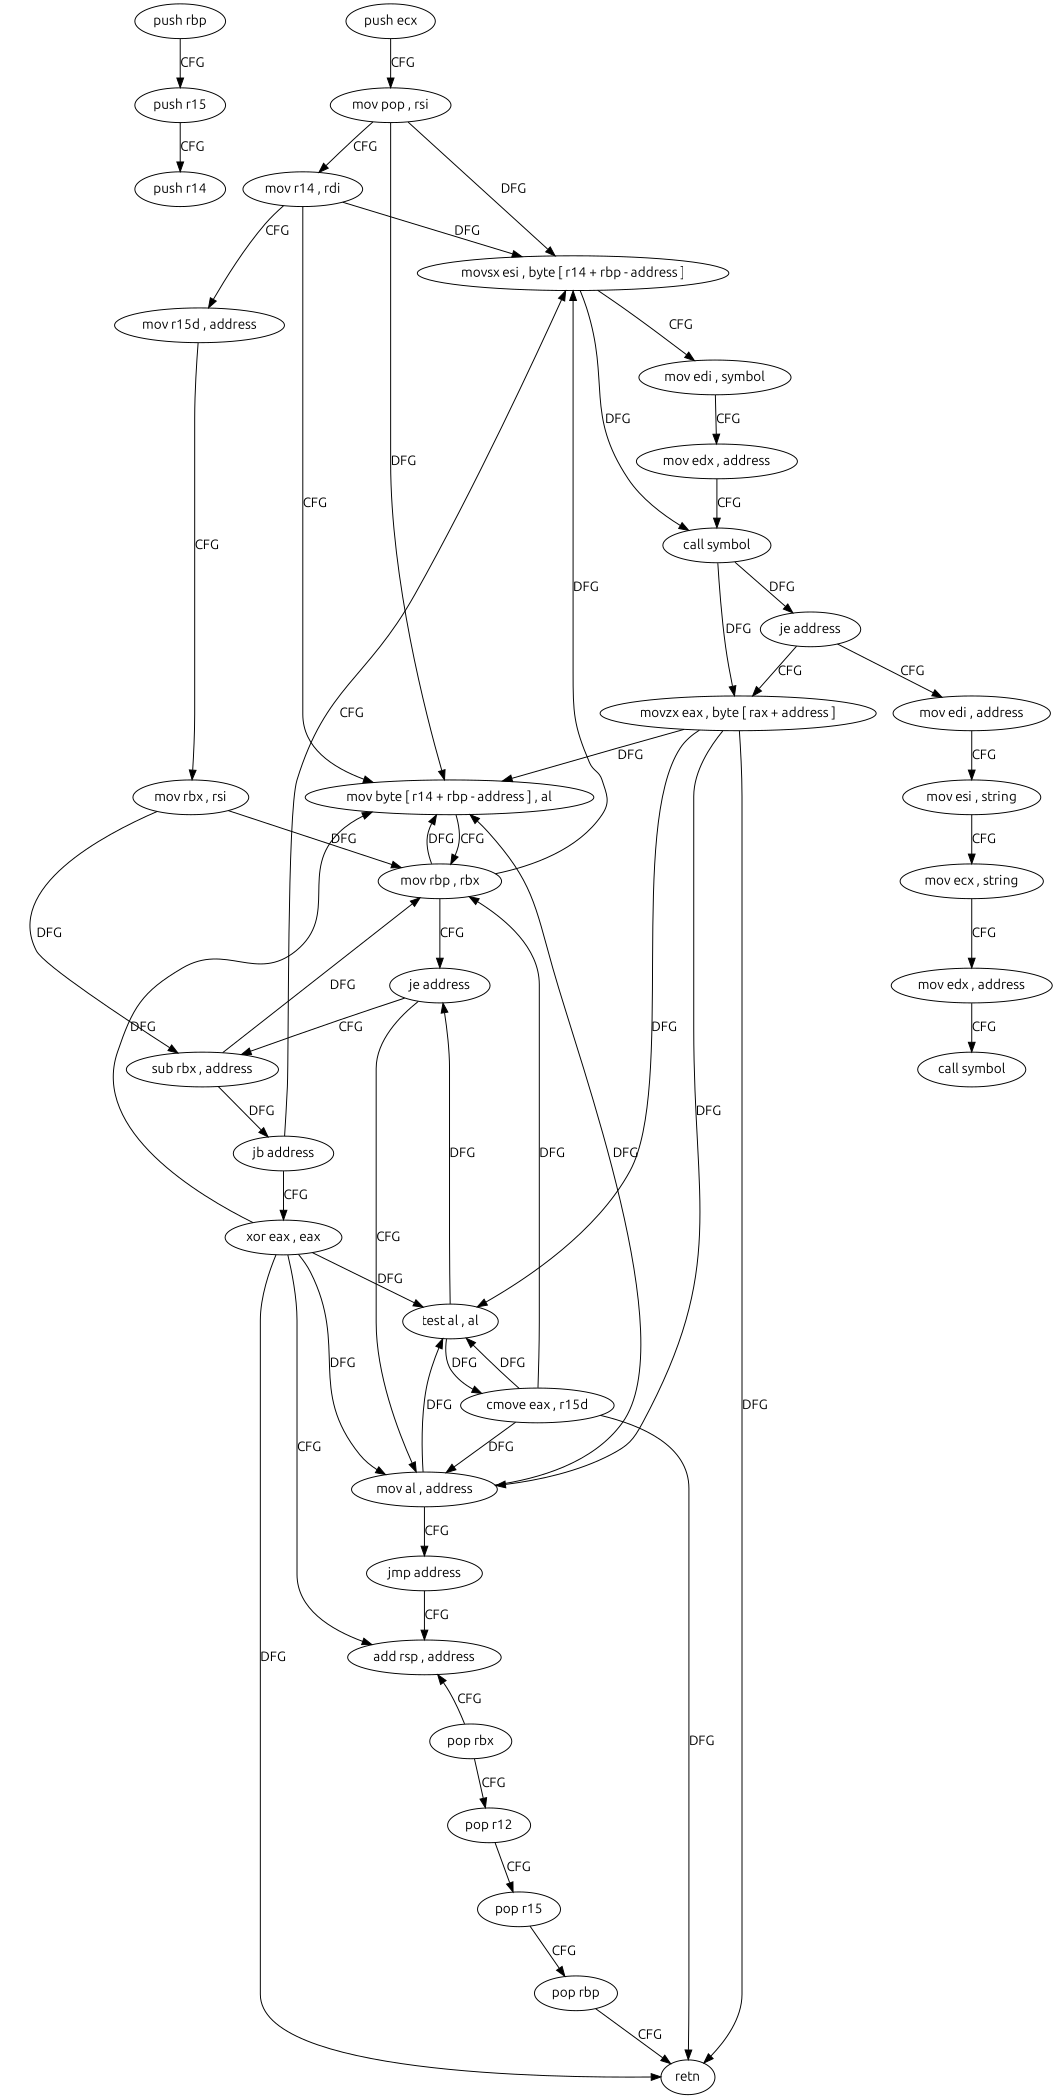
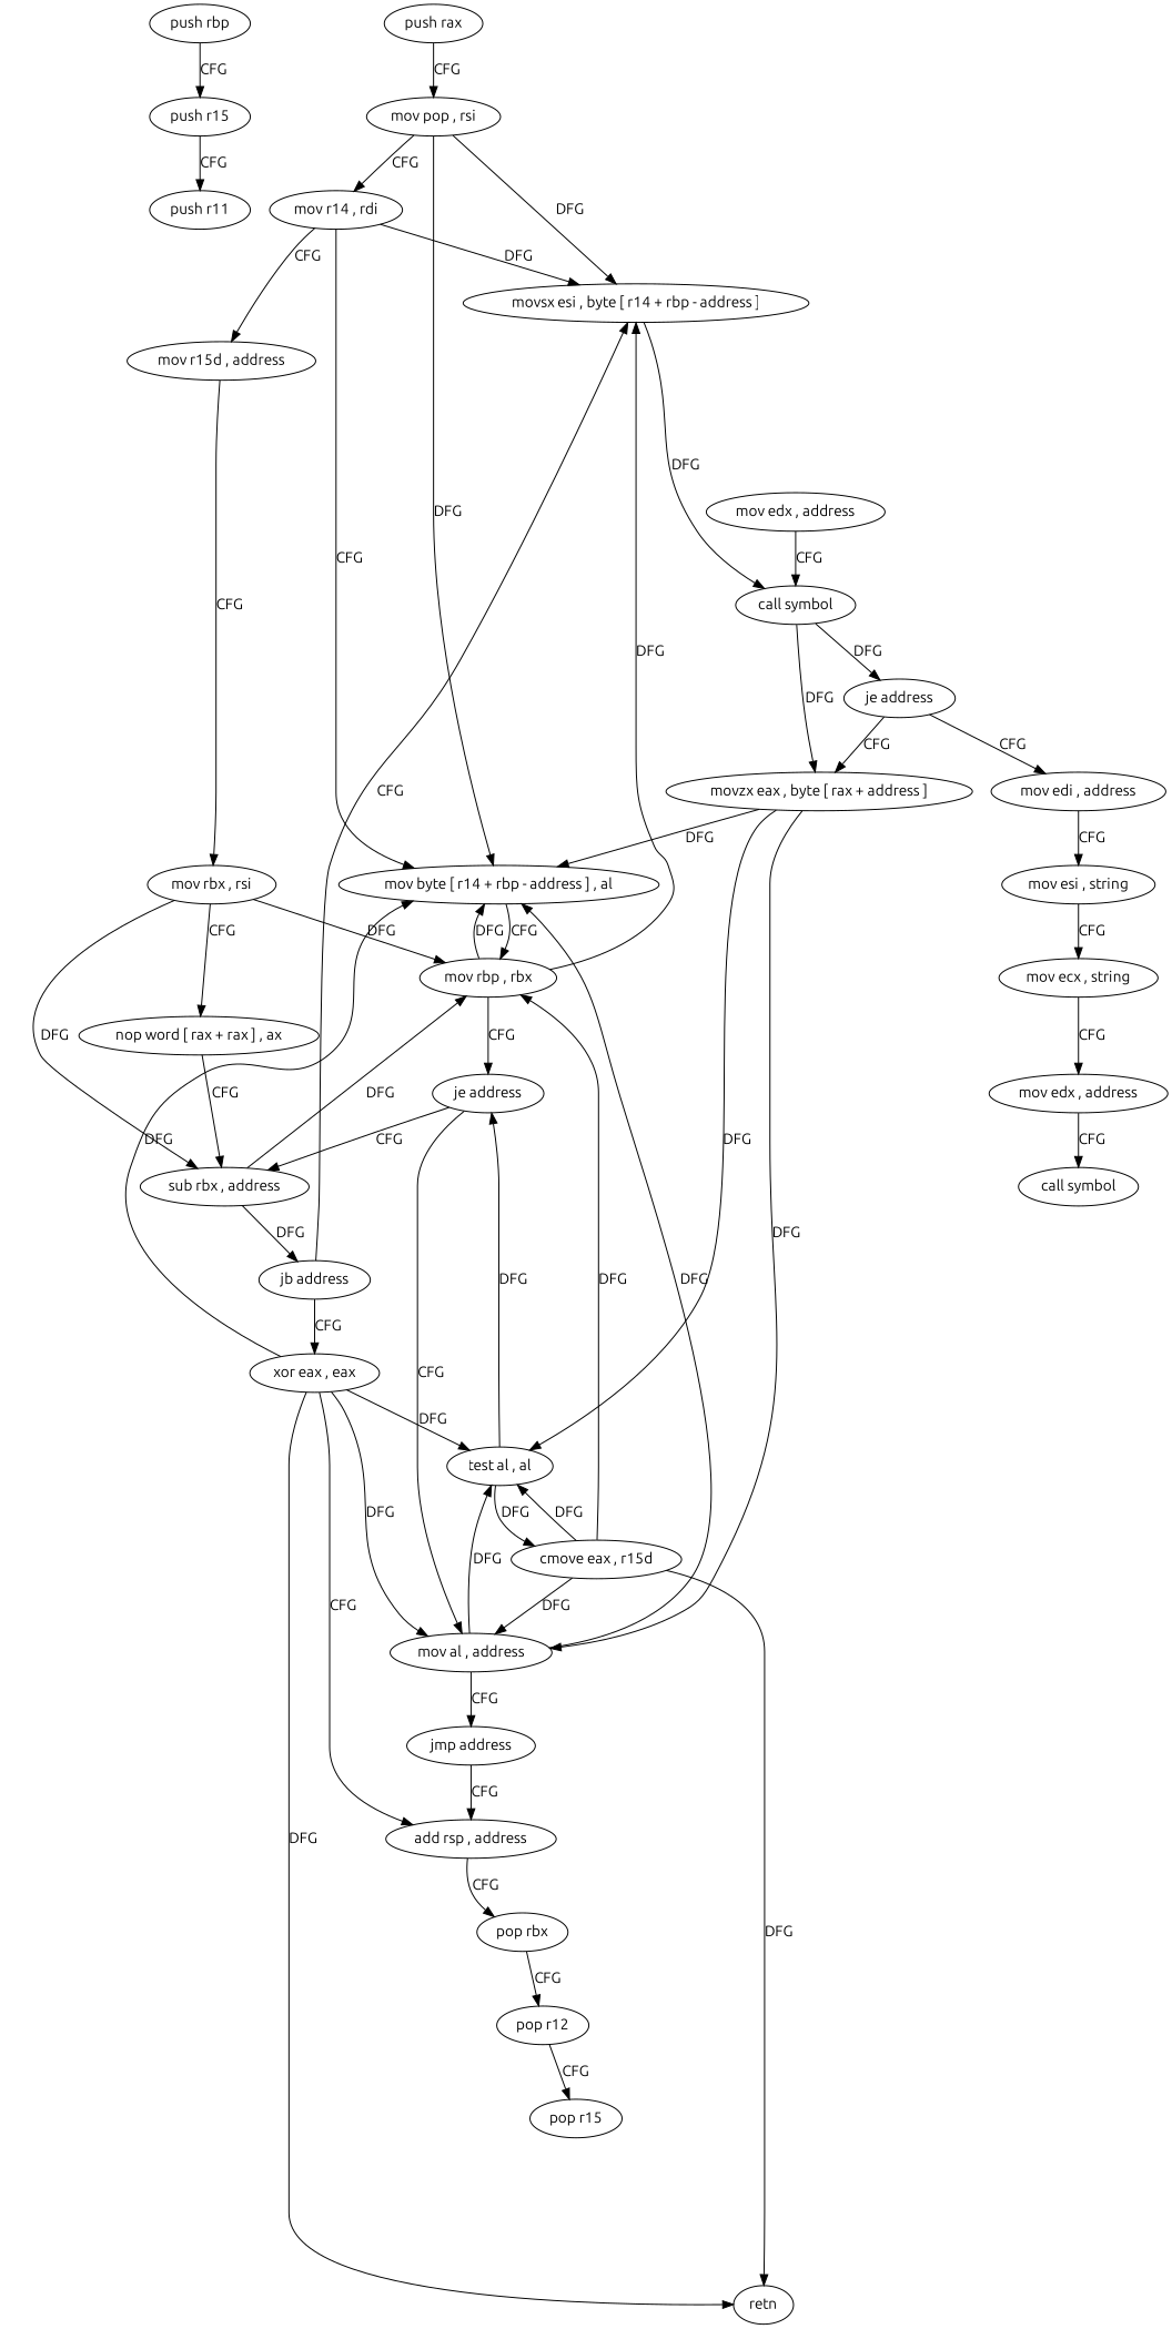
  digraph {
    fontname=Ubuntu
    node [fontname=Ubuntu]
    edge [fontname=Ubuntu]
    n1 [label="push rbp"]
    n2 [label="push r15"]
-   n3 [label="push r14"]
-   n4 [label="push ecx"]
+   n3 [label="push r11"]
+   n4 [label="push rax"]
    n5 [label="mov pop , rsi"]
    n6 [label="mov r14 , rdi"]
    n7 [label="movsx esi , byte [ r14 + rbp - address ]"]
    n8 [label="mov byte [ r14 + rbp - address ] , al"]
    n9 [label="mov r15d , address"]
-   n10 [label="mov edi , symbol"]
    n11 [label="call symbol"]
    n12 [label="mov rbp , rbx"]
    n13 [label="mov rbx , rsi"]
+   n14 [label="nop word [ rax + rax ] , ax"]
    n15 [label="sub rbx , address"]
    n16 [label="jb address"]
    n17 [label="je address"]
    n18 [label="xor eax , eax"]
    n19 [label="add rsp , address"]
    n20 [label="test al , al"]
    n21 [label="mov al , address"]
    n22 [label=retn]
    n23 [label="pop rbx"]
    n24 [label="cmove eax , r15d"]
    n25 [label="jmp address"]
    n26 [label="pop r12"]
    n27 [label="mov edx , address"]
    n28 [label="je address"]
    n29 [label="movzx eax , byte [ rax + address ]"]
    n30 [label="mov edi , address"]
    n31 [label="mov esi , string"]
    n32 [label="mov ecx , string"]
    n33 [label="mov edx , address"]
    n34 [label="call symbol"]
    n35 [label="pop r15"]
-   n36 [label="pop rbp"]
    n1 -> n2 [label=CFG]
    n2 -> n3 [label=CFG]
    n4 -> n5 [label=CFG]
    n5 -> n6 [label=CFG]
    n5 -> n7 [label=DFG]
    n5 -> n8 [label=DFG]
    n6 -> n7 [label=DFG]
    n6 -> n8 [label=CFG]
    n6 -> n9 [label=CFG]
-   n7 -> n10 [label=CFG]
    n7 -> n11 [label=DFG]
    n8 -> n12 [label=CFG]
    n9 -> n13 [label=CFG]
-   n10 -> n27 [label=CFG]
    n11 -> n28 [label=DFG]
    n11 -> n29 [label=DFG]
    n12 -> n7 [label=DFG]
    n12 -> n8 [label=DFG]
    n12 -> n17 [label=CFG]
    n13 -> n12 [label=DFG]
+   n13 -> n14 [label=CFG]
    n13 -> n15 [label=DFG]
+   n14 -> n15 [label=CFG]
    n15 -> n12 [label=DFG]
    n15 -> n16 [label=DFG]
    n16 -> n7 [label=CFG]
    n16 -> n18 [label=CFG]
    n17 -> n15 [label=CFG]
    n17 -> n21 [label=CFG]
    n18 -> n8 [label=DFG]
    n18 -> n19 [label=CFG]
    n18 -> n20 [label=DFG]
    n18 -> n21 [label=DFG]
    n18 -> n22 [label=DFG]
-   n23 -> n19 [label=CFG]
+   n19 -> n23 [label=CFG]
    n20 -> n17 [label=DFG]
    n20 -> n24 [label=DFG]
    n21 -> n8 [label=DFG]
    n21 -> n20 [label=DFG]
    n21 -> n25 [label=CFG]
    n23 -> n26 [label=CFG]
    n24 -> n12 [label=DFG]
    n24 -> n20 [label=DFG]
    n24 -> n21 [label=DFG]
    n24 -> n22 [label=DFG]
    n25 -> n19 [label=CFG]
    n26 -> n35 [label=CFG]
    n27 -> n11 [label=CFG]
    n28 -> n29 [label=CFG]
    n28 -> n30 [label=CFG]
    n29 -> n8 [label=DFG]
    n29 -> n20 [label=DFG]
    n29 -> n21 [label=DFG]
-   n29 -> n22 [label=DFG]
    n30 -> n31 [label=CFG]
    n31 -> n32 [label=CFG]
    n32 -> n33 [label=CFG]
    n33 -> n34 [label=CFG]
-   n35 -> n36 [label=CFG]
-   n36 -> n22 [label=CFG]
  }
